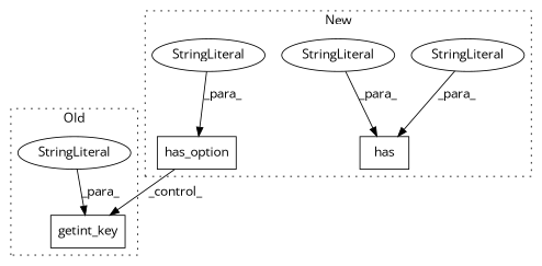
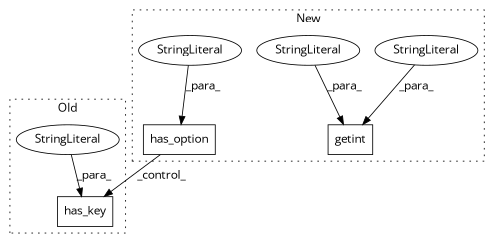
  digraph {
    fontname="Open Sans"
    node [a=45 fontname="Open Sans" l=9 shape=ellipse]
    edge [fontname="Open Sans"]
-   n1 [a=32 l="8,1" label=getint_key s="1194,1216" shape=box]
+   n1 [a=32 l="8,1" label=has_key s="1194,1216" shape=box]
    n2 [l=14 label=StringLiteral s=1202]
-   n3 [a=32 l="7,1" label=has s="1223,1249" shape=box]
+   n3 [a=32 l="7,1" label=getint s="1223,1249" shape=box]
    n4 [label=StringLiteral s=1230]
    n5 [label=StringLiteral s=1240]
    n6 [a=32 l="11,1" label=has_option s="1164,1194" shape=box]
    n7 [label=StringLiteral s=1185]
    subgraph cluster_1 {
      label=Old
      style=dotted
      n1
      n2
    }
    subgraph cluster_2 {
      label=New
      style=dotted
      n3
      n4
      n5
      n6
      n7
    }
    n2 -> n1 [label=_para_]
    n4 -> n3 [label=_para_]
    n5 -> n3 [label=_para_]
    n6 -> n1 [label=_control_]
    n7 -> n6 [label=_para_]
  }
